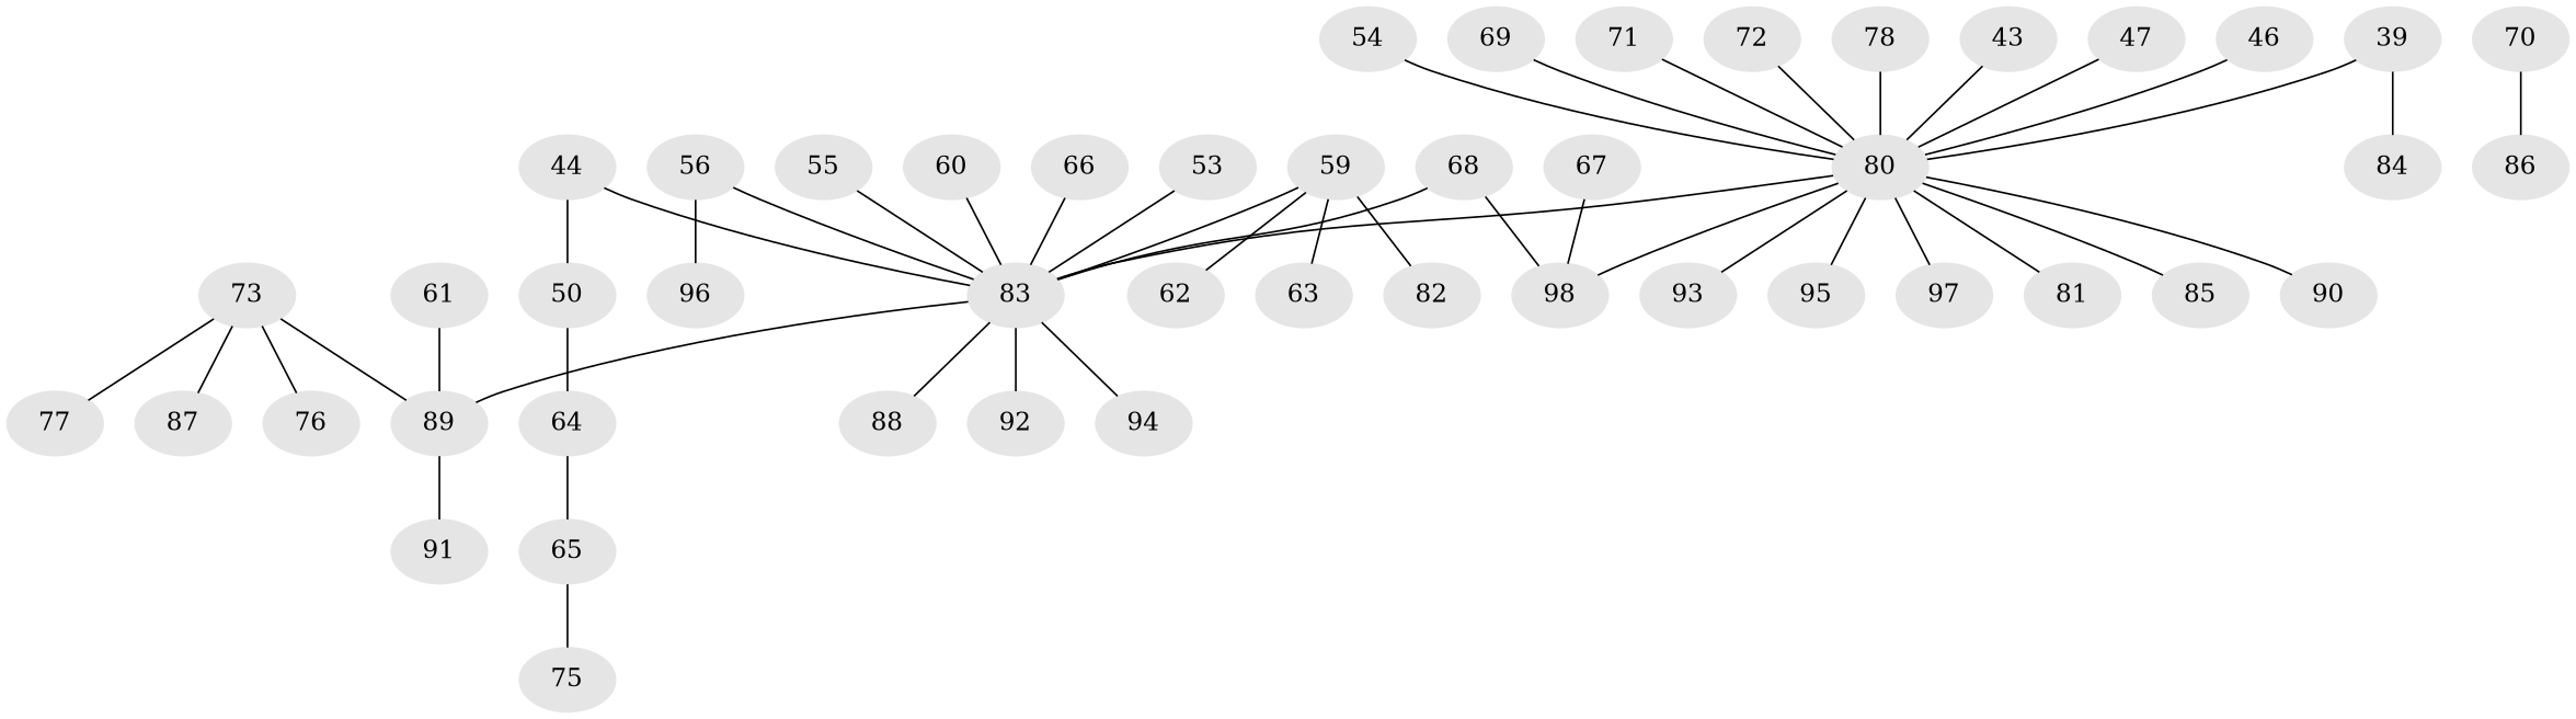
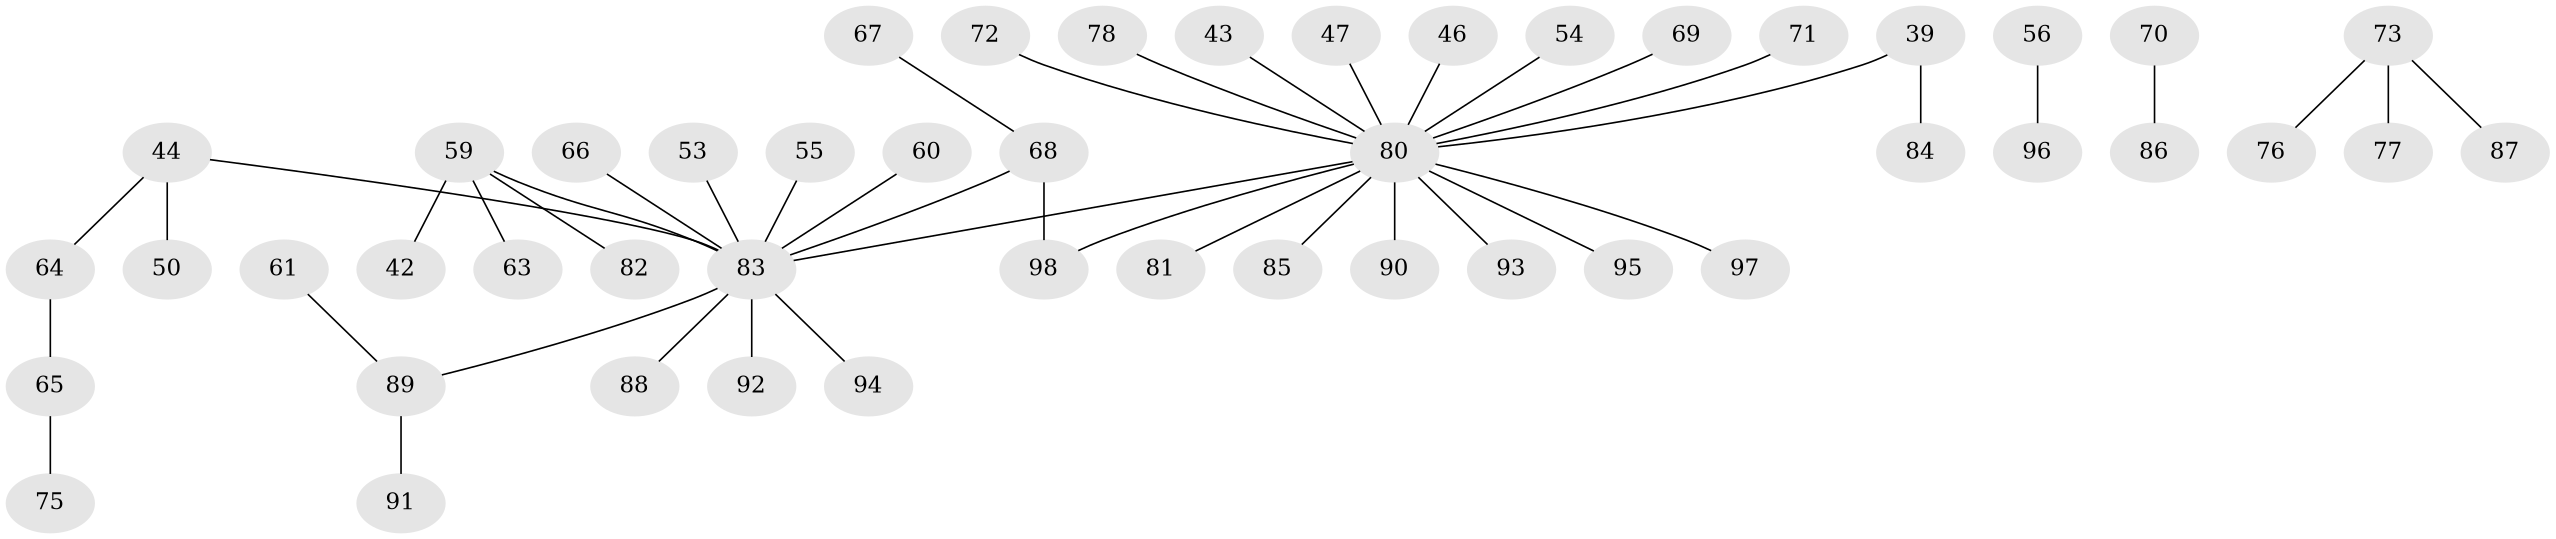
  graph {
    node [color=gray90 style=filled]
    80 [super="+79"]
    83 [super="+7+52+37+40+42+57+41"]
    98 [super="+48"]
    81
    85
    90
    93
    95
    97
    39
    84
    43
    44
    50
    64
    89 [super="+24"]
    88
    92
    94
    47
    n21 [label=46]
    65
    53
    54
    55
    56
    96
    59
-   62
+   62 [label=42]
    63
    82
    60
    91
    61
    75
    66
    67
    68
    70
    86
    69
    71
    72
    73
    76
    77
    87
    78
    80 -- 83
    80 -- 98
    80 -- 81
    80 -- 85
    80 -- 90
    80 -- 93
    80 -- 95
    80 -- 97
    83 -- 89
    83 -- 88
    83 -- 92
    83 -- 94
    39 -- 80
    39 -- 84
    43 -- 80
    44 -- 83
    44 -- 50
-   50 -- 64
+   44 -- 64
    64 -- 65
    89 -- 91
    47 -- 80
    n21 -- 80
    65 -- 75
    53 -- 83
    54 -- 80
    55 -- 83
-   56 -- 83
    56 -- 96
    59 -- 83
    59 -- 62
    59 -- 63
    59 -- 82
    60 -- 83
    61 -- 89
    66 -- 83
-   67 -- 98
+   67 -- 68
    68 -- 83
    68 -- 98
    70 -- 86
    69 -- 80
    71 -- 80
    72 -- 80
-   73 -- 89
    73 -- 76
    73 -- 77
    73 -- 87
    78 -- 80
  }
